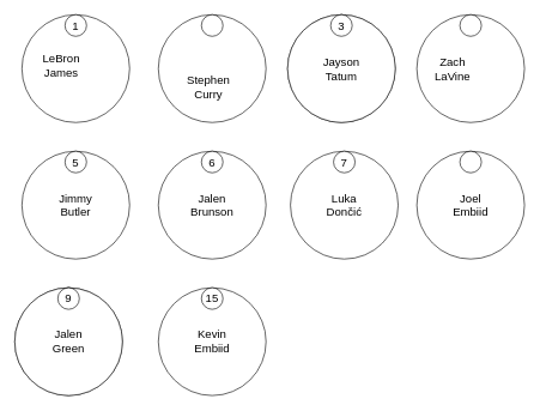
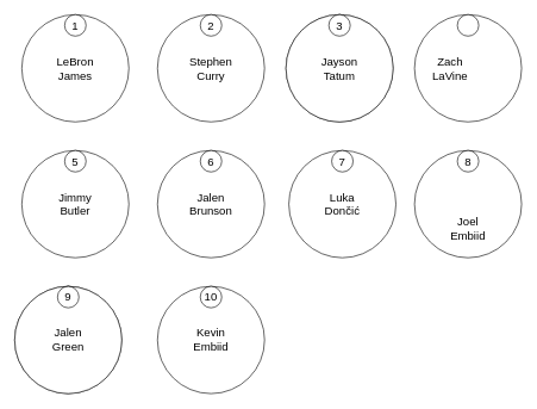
  <mxCell id="0" />
  <mxCell id="1" parent="0" />
  <mxCell id="2" value="" style="group" vertex="1" connectable="0" parent="1"><mxGeometry x="30" y="20" width="150" height="150" as="geometry" /></mxCell>
  <mxCell id="3" value="" style="ellipse;whiteSpace=wrap;html=1;aspect=fixed;" vertex="1" parent="2"><mxGeometry width="150" height="150" as="geometry" /></mxCell>
- <mxCell id="4" value="LeBron James" style="text;strokeColor=none;fillColor=none;html=1;align=center;verticalAlign=middle;whiteSpace=wrap;rounded=0;fontSize=16;" vertex="1" parent="2"><mxGeometry x="20" y="52.5" width="70" height="35" as="geometry" /></mxCell>
+ <mxCell id="4" value="LeBron James" style="text;strokeColor=none;fillColor=none;html=1;align=center;verticalAlign=middle;whiteSpace=wrap;rounded=0;fontSize=16;" vertex="1" parent="2"><mxGeometry x="40" y="57.5" width="70" height="35" as="geometry" /></mxCell>
  <mxCell id="5" value="" style="group" vertex="1" connectable="0" parent="2"><mxGeometry x="60" width="30" height="30" as="geometry" /></mxCell>
  <mxCell id="6" value="" style="ellipse;whiteSpace=wrap;html=1;" vertex="1" parent="5"><mxGeometry width="30" height="30" as="geometry" /></mxCell>
  <mxCell id="7" value="1" style="text;strokeColor=none;fillColor=none;html=1;align=center;verticalAlign=middle;whiteSpace=wrap;rounded=0;fontSize=16;" vertex="1" parent="5"><mxGeometry y="5" width="30" height="20" as="geometry" /></mxCell>
  <mxCell id="8" value="" style="group" vertex="1" connectable="0" parent="1"><mxGeometry x="220" y="20" width="150" height="150" as="geometry" /></mxCell>
  <mxCell id="9" value="" style="ellipse;whiteSpace=wrap;html=1;aspect=fixed;" vertex="1" parent="8"><mxGeometry width="150" height="150" as="geometry" /></mxCell>
- <mxCell id="10" value="Stephen Curry" style="text;strokeColor=none;fillColor=none;html=1;align=center;verticalAlign=middle;whiteSpace=wrap;rounded=0;fontSize=16;" vertex="1" parent="8"><mxGeometry x="35" y="82.5" width="70" height="35" as="geometry" /></mxCell>
+ <mxCell id="10" value="Stephen Curry" style="text;strokeColor=none;fillColor=none;html=1;align=center;verticalAlign=middle;whiteSpace=wrap;rounded=0;fontSize=16;" vertex="1" parent="8"><mxGeometry x="40" y="57.5" width="70" height="35" as="geometry" /></mxCell>
  <mxCell id="11" value="" style="group" vertex="1" connectable="0" parent="8"><mxGeometry x="60" width="30" height="30" as="geometry" /></mxCell>
  <mxCell id="12" value="" style="ellipse;whiteSpace=wrap;html=1;" vertex="1" parent="11"><mxGeometry width="30" height="30" as="geometry" /></mxCell>
+ <mxCell id="13" value="2" style="text;strokeColor=none;fillColor=none;html=1;align=center;verticalAlign=middle;whiteSpace=wrap;rounded=0;fontSize=16;" vertex="1" parent="11"><mxGeometry y="5" width="30" height="20" as="geometry" /></mxCell>
  <mxCell id="14" value="" style="group" vertex="1" connectable="0" parent="1"><mxGeometry x="400" y="20" width="150" height="150" as="geometry" /></mxCell>
  <mxCell id="15" value="" style="ellipse;whiteSpace=wrap;html=1;aspect=fixed;" vertex="1" parent="14"><mxGeometry width="150" height="150" as="geometry" /></mxCell>
  <mxCell id="16" value="Jayson Tatum" style="text;strokeColor=none;fillColor=none;html=1;align=center;verticalAlign=middle;whiteSpace=wrap;rounded=0;fontSize=16;" vertex="1" parent="14"><mxGeometry x="40" y="57.5" width="70" height="35" as="geometry" /></mxCell>
  <mxCell id="17" value="" style="group" vertex="1" connectable="0" parent="14"><mxGeometry x="60" width="30" height="30" as="geometry" /></mxCell>
  <mxCell id="18" value="" style="ellipse;whiteSpace=wrap;html=1;" vertex="1" parent="17"><mxGeometry width="30" height="30" as="geometry" /></mxCell>
  <mxCell id="19" value="3" style="text;strokeColor=none;fillColor=none;html=1;align=center;verticalAlign=middle;whiteSpace=wrap;rounded=0;fontSize=16;" vertex="1" parent="17"><mxGeometry y="5" width="30" height="20" as="geometry" /></mxCell>
  <mxCell id="20" value="" style="group" vertex="1" connectable="0" parent="14"><mxGeometry width="150" height="150" as="geometry" /></mxCell>
  <mxCell id="21" value="" style="ellipse;whiteSpace=wrap;html=1;aspect=fixed;" vertex="1" parent="20"><mxGeometry width="150" height="150" as="geometry" /></mxCell>
  <mxCell id="22" value="Jayson Tatum" style="text;strokeColor=none;fillColor=none;html=1;align=center;verticalAlign=middle;whiteSpace=wrap;rounded=0;fontSize=16;" vertex="1" parent="20"><mxGeometry x="40" y="57.5" width="70" height="35" as="geometry" /></mxCell>
  <mxCell id="23" value="" style="group" vertex="1" connectable="0" parent="20"><mxGeometry x="60" width="30" height="30" as="geometry" /></mxCell>
  <mxCell id="24" value="" style="ellipse;whiteSpace=wrap;html=1;" vertex="1" parent="23"><mxGeometry width="30" height="30" as="geometry" /></mxCell>
  <mxCell id="25" value="3" style="text;strokeColor=none;fillColor=none;html=1;align=center;verticalAlign=middle;whiteSpace=wrap;rounded=0;fontSize=16;" vertex="1" parent="23"><mxGeometry y="5" width="30" height="20" as="geometry" /></mxCell>
  <mxCell id="26" value="" style="group" vertex="1" connectable="0" parent="1"><mxGeometry x="580" y="20" width="150" height="150" as="geometry" /></mxCell>
  <mxCell id="27" value="" style="ellipse;whiteSpace=wrap;html=1;aspect=fixed;" vertex="1" parent="26"><mxGeometry width="150" height="150" as="geometry" /></mxCell>
  <mxCell id="28" value="Zach LaVine" style="text;strokeColor=none;fillColor=none;html=1;align=center;verticalAlign=middle;whiteSpace=wrap;rounded=0;fontSize=16;" vertex="1" parent="26"><mxGeometry x="15" y="57.5" width="70" height="35" as="geometry" /></mxCell>
  <mxCell id="29" value="" style="group" vertex="1" connectable="0" parent="26"><mxGeometry x="60" width="30" height="30" as="geometry" /></mxCell>
  <mxCell id="30" value="" style="ellipse;whiteSpace=wrap;html=1;" vertex="1" parent="29"><mxGeometry width="30" height="30" as="geometry" /></mxCell>
  <mxCell id="31" value="" style="group" vertex="1" connectable="0" parent="1"><mxGeometry x="30" y="210" width="150" height="150" as="geometry" /></mxCell>
  <mxCell id="32" value="" style="ellipse;whiteSpace=wrap;html=1;aspect=fixed;" vertex="1" parent="31"><mxGeometry width="150" height="150" as="geometry" /></mxCell>
  <mxCell id="33" value="Jimmy Butler" style="text;strokeColor=none;fillColor=none;html=1;align=center;verticalAlign=middle;whiteSpace=wrap;rounded=0;fontSize=16;" vertex="1" parent="31"><mxGeometry x="40" y="57.5" width="70" height="35" as="geometry" /></mxCell>
  <mxCell id="34" value="" style="group" vertex="1" connectable="0" parent="31"><mxGeometry x="60" width="30" height="30" as="geometry" /></mxCell>
  <mxCell id="35" value="" style="ellipse;whiteSpace=wrap;html=1;" vertex="1" parent="34"><mxGeometry width="30" height="30" as="geometry" /></mxCell>
  <mxCell id="36" value="5" style="text;strokeColor=none;fillColor=none;html=1;align=center;verticalAlign=middle;whiteSpace=wrap;rounded=0;fontSize=16;" vertex="1" parent="34"><mxGeometry y="5" width="30" height="20" as="geometry" /></mxCell>
  <mxCell id="37" value="" style="group" vertex="1" connectable="0" parent="1"><mxGeometry x="220" y="210" width="150" height="150" as="geometry" /></mxCell>
  <mxCell id="38" value="" style="ellipse;whiteSpace=wrap;html=1;aspect=fixed;" vertex="1" parent="37"><mxGeometry width="150" height="150" as="geometry" /></mxCell>
  <mxCell id="39" value="Jalen Brunson" style="text;strokeColor=none;fillColor=none;html=1;align=center;verticalAlign=middle;whiteSpace=wrap;rounded=0;fontSize=16;" vertex="1" parent="37"><mxGeometry x="40" y="57.5" width="70" height="35" as="geometry" /></mxCell>
  <mxCell id="40" value="" style="group" vertex="1" connectable="0" parent="37"><mxGeometry x="60" width="30" height="30" as="geometry" /></mxCell>
  <mxCell id="41" value="" style="ellipse;whiteSpace=wrap;html=1;" vertex="1" parent="40"><mxGeometry width="30" height="30" as="geometry" /></mxCell>
  <mxCell id="42" value="6" style="text;strokeColor=none;fillColor=none;html=1;align=center;verticalAlign=middle;whiteSpace=wrap;rounded=0;fontSize=16;" vertex="1" parent="40"><mxGeometry y="5" width="30" height="20" as="geometry" /></mxCell>
  <mxCell id="43" value="" style="group" vertex="1" connectable="0" parent="1"><mxGeometry x="404" y="210" width="150" height="150" as="geometry" /></mxCell>
  <mxCell id="44" value="" style="ellipse;whiteSpace=wrap;html=1;aspect=fixed;" vertex="1" parent="43"><mxGeometry width="150" height="150" as="geometry" /></mxCell>
  <mxCell id="45" value="Luka Dončić" style="text;strokeColor=none;fillColor=none;html=1;align=center;verticalAlign=middle;whiteSpace=wrap;rounded=0;fontSize=16;" vertex="1" parent="43"><mxGeometry x="40" y="57.5" width="70" height="35" as="geometry" /></mxCell>
  <mxCell id="46" value="" style="group" vertex="1" connectable="0" parent="43"><mxGeometry x="60" width="30" height="30" as="geometry" /></mxCell>
  <mxCell id="47" value="" style="ellipse;whiteSpace=wrap;html=1;" vertex="1" parent="46"><mxGeometry width="30" height="30" as="geometry" /></mxCell>
  <mxCell id="48" value="7" style="text;strokeColor=none;fillColor=none;html=1;align=center;verticalAlign=middle;whiteSpace=wrap;rounded=0;fontSize=16;" vertex="1" parent="46"><mxGeometry y="5" width="30" height="20" as="geometry" /></mxCell>
  <mxCell id="49" value="" style="group" vertex="1" connectable="0" parent="1"><mxGeometry x="580" y="210" width="150" height="150" as="geometry" /></mxCell>
  <mxCell id="50" value="" style="ellipse;whiteSpace=wrap;html=1;aspect=fixed;" vertex="1" parent="49"><mxGeometry width="150" height="150" as="geometry" /></mxCell>
- <mxCell id="51" value="Joel Embiid" style="text;strokeColor=none;fillColor=none;html=1;align=center;verticalAlign=middle;whiteSpace=wrap;rounded=0;fontSize=16;" vertex="1" parent="49"><mxGeometry x="40" y="57.5" width="70" height="35" as="geometry" /></mxCell>
+ <mxCell id="51" value="Joel Embiid" style="text;strokeColor=none;fillColor=none;html=1;align=center;verticalAlign=middle;whiteSpace=wrap;rounded=0;fontSize=16;" vertex="1" parent="49"><mxGeometry x="40" y="92.5" width="70" height="35" as="geometry" /></mxCell>
  <mxCell id="52" value="" style="group" vertex="1" connectable="0" parent="49"><mxGeometry x="60" width="30" height="30" as="geometry" /></mxCell>
  <mxCell id="53" value="" style="ellipse;whiteSpace=wrap;html=1;" vertex="1" parent="52"><mxGeometry width="30" height="30" as="geometry" /></mxCell>
+ <mxCell id="54" value="8" style="text;strokeColor=none;fillColor=none;html=1;align=center;verticalAlign=middle;whiteSpace=wrap;rounded=0;fontSize=16;" vertex="1" parent="52"><mxGeometry y="5" width="30" height="20" as="geometry" /></mxCell>
  <mxCell id="55" value="" style="group" vertex="1" connectable="0" parent="1"><mxGeometry x="20" y="400" width="150" height="150" as="geometry" /></mxCell>
  <mxCell id="56" value="" style="ellipse;whiteSpace=wrap;html=1;aspect=fixed;" vertex="1" parent="55"><mxGeometry width="150" height="150" as="geometry" /></mxCell>
  <mxCell id="57" value="Jalen Green" style="text;strokeColor=none;fillColor=none;html=1;align=center;verticalAlign=middle;whiteSpace=wrap;rounded=0;fontSize=16;" vertex="1" parent="55"><mxGeometry x="40" y="57.5" width="70" height="35" as="geometry" /></mxCell>
  <mxCell id="58" value="" style="group" vertex="1" connectable="0" parent="55"><mxGeometry x="60" width="30" height="30" as="geometry" /></mxCell>
  <mxCell id="59" value="" style="ellipse;whiteSpace=wrap;html=1;" vertex="1" parent="58"><mxGeometry width="30" height="30" as="geometry" /></mxCell>
  <mxCell id="60" value="9" style="text;strokeColor=none;fillColor=none;html=1;align=center;verticalAlign=middle;whiteSpace=wrap;rounded=0;fontSize=16;" vertex="1" parent="58"><mxGeometry y="5" width="30" height="20" as="geometry" /></mxCell>
  <mxCell id="61" value="" style="group" vertex="1" connectable="0" parent="1"><mxGeometry x="20" y="400" width="150" height="150" as="geometry" /></mxCell>
  <mxCell id="62" value="" style="ellipse;whiteSpace=wrap;html=1;aspect=fixed;" vertex="1" parent="61"><mxGeometry width="150" height="150" as="geometry" /></mxCell>
  <mxCell id="63" value="Jalen Green" style="text;strokeColor=none;fillColor=none;html=1;align=center;verticalAlign=middle;whiteSpace=wrap;rounded=0;fontSize=16;" vertex="1" parent="61"><mxGeometry x="40" y="57.5" width="70" height="35" as="geometry" /></mxCell>
  <mxCell id="64" value="" style="group" vertex="1" connectable="0" parent="61"><mxGeometry x="60" width="30" height="30" as="geometry" /></mxCell>
  <mxCell id="65" value="" style="ellipse;whiteSpace=wrap;html=1;" vertex="1" parent="64"><mxGeometry width="30" height="30" as="geometry" /></mxCell>
  <mxCell id="66" value="9" style="text;strokeColor=none;fillColor=none;html=1;align=center;verticalAlign=middle;whiteSpace=wrap;rounded=0;fontSize=16;" vertex="1" parent="64"><mxGeometry y="5" width="30" height="20" as="geometry" /></mxCell>
  <mxCell id="67" value="" style="group" vertex="1" connectable="0" parent="1"><mxGeometry x="220" y="400" width="150" height="150" as="geometry" /></mxCell>
  <mxCell id="68" value="" style="ellipse;whiteSpace=wrap;html=1;aspect=fixed;" vertex="1" parent="67"><mxGeometry width="150" height="150" as="geometry" /></mxCell>
  <mxCell id="69" value="Kevin Embiid" style="text;strokeColor=none;fillColor=none;html=1;align=center;verticalAlign=middle;whiteSpace=wrap;rounded=0;fontSize=16;" vertex="1" parent="67"><mxGeometry x="40" y="57.5" width="70" height="35" as="geometry" /></mxCell>
  <mxCell id="70" value="" style="group" vertex="1" connectable="0" parent="67"><mxGeometry x="60" width="30" height="30" as="geometry" /></mxCell>
  <mxCell id="71" value="" style="ellipse;whiteSpace=wrap;html=1;" vertex="1" parent="70"><mxGeometry width="30" height="30" as="geometry" /></mxCell>
- <mxCell id="72" value="15" style="text;strokeColor=none;fillColor=none;html=1;align=center;verticalAlign=middle;whiteSpace=wrap;rounded=0;fontSize=16;" vertex="1" parent="70"><mxGeometry y="5" width="30" height="20" as="geometry" /></mxCell>
+ <mxCell id="72" value="10" style="text;strokeColor=none;fillColor=none;html=1;align=center;verticalAlign=middle;whiteSpace=wrap;rounded=0;fontSize=16;" vertex="1" parent="70"><mxGeometry y="5" width="30" height="20" as="geometry" /></mxCell>
